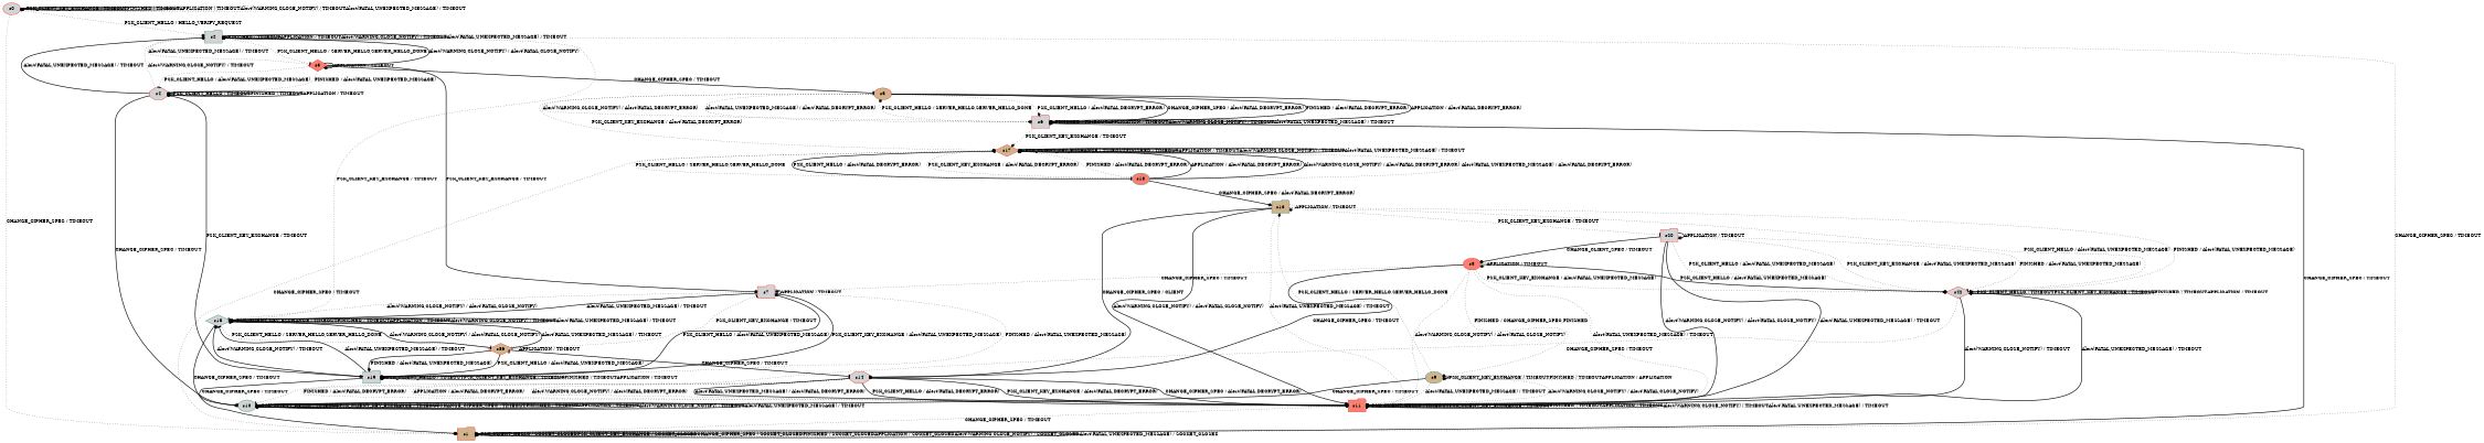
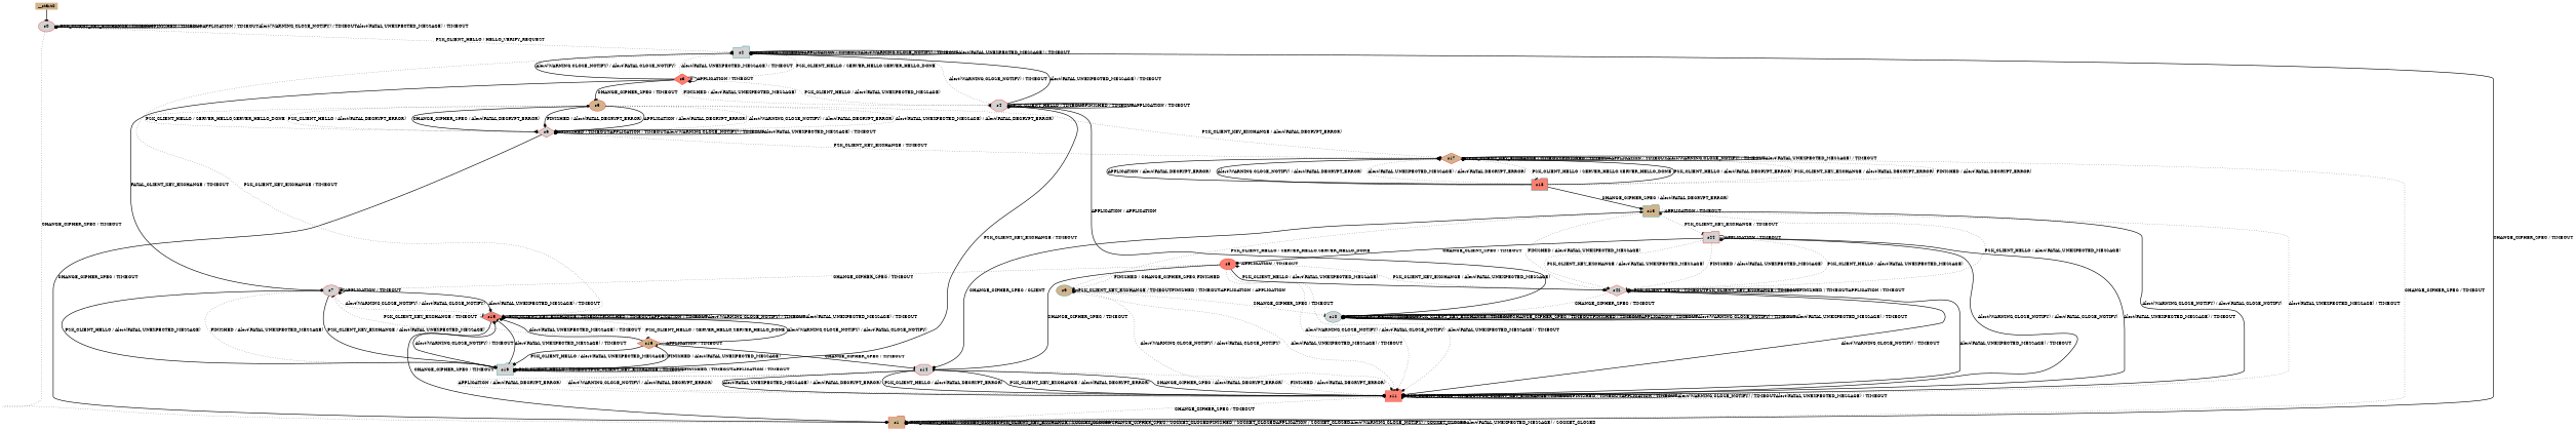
  digraph {
    node [color=red fillcolor=lightgrey shape=folder style=filled]
    edge [arrowhead=tee style=dotted]
    n1 [label=s0 shape=ellipse]
    n2 [fillcolor=tan label=s1]
    n3 [color=teal label=s2]
    n4 [fillcolor=salmon label=s3 shape=diamond]
-   n5 [color=teal label=s15 shape=diamond]
+   n5 [color=teal fillcolor=salmon label=s15 shape=diamond]
    n6 [label=s4 shape=octagon]
    n7 [fillcolor=tan label=s5 shape=ellipse]
-   n8 [label=s7]
-   n9 [fillcolor=tan label=s86 shape=diamond]
+   n8 [label=s7 shape=ellipse]
+   n9 [fillcolor=tan label=s16 shape=diamond]
    n10 [color=teal label=s10 shape=ellipse]
    n11 [color=teal label=s19]
-   n12 [label=s6]
+   n12 [label=s6 shape=diamond]
    n13 [fillcolor=tan label=s17 shape=diamond]
-   n14 [color=teal fillcolor=salmon label=s18 shape=ellipse]
+   n14 [color=teal fillcolor=salmon label=s18]
    n15 [fillcolor=salmon label=s8 shape=ellipse]
    n16 [color=teal fillcolor=tan label=s9 shape=ellipse]
    n17 [fillcolor=salmon label=s11]
    n18 [label=s42 shape=diamond]
    n19 [label=s14 shape=octagon]
    n20 [color=teal fillcolor=tan label=s13]
-   n21 [label=s20]
+   n21 [label=s24]
+   __start0 [color=teal fillcolor=tan height=0 shape=none width=0]
    n1 -> n1 [arrowhead=diamond label="PSK_CLIENT_KEY_EXCHANGE / TIMEOUT"]
    n1 -> n1 [arrowhead=diamond label="FINISHED / TIMEOUT" style=bold]
    n1 -> n1 [arrowhead=diamond label="APPLICATION / TIMEOUT" style=bold]
    n1 -> n1 [arrowhead=dot label="Alert(WARNING,CLOSE_NOTIFY) / TIMEOUT"]
    n1 -> n1 [label="Alert(FATAL,UNEXPECTED_MESSAGE) / TIMEOUT"]
    n1 -> n2 [arrowhead=diamond label="CHANGE_CIPHER_SPEC / TIMEOUT"]
    n1 -> n3 [arrowhead=dot label="PSK_CLIENT_HELLO / HELLO_VERIFY_REQUEST"]
    n2 -> n2 [arrowhead=dot label="PSK_CLIENT_HELLO / SOCKET_CLOSED"]
    n2 -> n2 [arrowhead=dot label="PSK_CLIENT_KEY_EXCHANGE / SOCKET_CLOSED"]
    n2 -> n2 [arrowhead=dot label="CHANGE_CIPHER_SPEC / SOCKET_CLOSED" style=bold]
    n2 -> n2 [label="FINISHED / SOCKET_CLOSED"]
    n2 -> n2 [arrowhead=dot label="APPLICATION / SOCKET_CLOSED"]
    n2 -> n2 [label="Alert(WARNING,CLOSE_NOTIFY) / SOCKET_CLOSED"]
    n2 -> n2 [arrowhead=diamond label="Alert(FATAL,UNEXPECTED_MESSAGE) / SOCKET_CLOSED" style=bold]
-   n3 -> n2 [arrowhead=dot label="CHANGE_CIPHER_SPEC / TIMEOUT"]
+   n3 -> n2 [arrowhead=dot label="CHANGE_CIPHER_SPEC / TIMEOUT" style=bold]
    n3 -> n3 [arrowhead=dot label="FINISHED / TIMEOUT" style=bold]
    n3 -> n3 [arrowhead=dot label="APPLICATION / TIMEOUT" style=bold]
    n3 -> n3 [arrowhead=diamond label="Alert(WARNING,CLOSE_NOTIFY) / TIMEOUT"]
    n3 -> n3 [arrowhead=dot label="Alert(FATAL,UNEXPECTED_MESSAGE) / TIMEOUT" style=bold]
    n3 -> n4 [label="PSK_CLIENT_HELLO / SERVER_HELLO,SERVER_HELLO_DONE"]
    n3 -> n5 [label="PSK_CLIENT_KEY_EXCHANGE / TIMEOUT"]
    n4 -> n3 [arrowhead=diamond label="Alert(WARNING,CLOSE_NOTIFY) / Alert(FATAL,CLOSE_NOTIFY)" style=bold]
    n4 -> n3 [label="Alert(FATAL,UNEXPECTED_MESSAGE) / TIMEOUT"]
    n4 -> n4 [arrowhead=diamond label="APPLICATION / TIMEOUT" style=bold]
    n4 -> n6 [label="PSK_CLIENT_HELLO / Alert(FATAL,UNEXPECTED_MESSAGE)"]
    n4 -> n6 [arrowhead=dot label="FINISHED / Alert(FATAL,UNEXPECTED_MESSAGE)"]
    n4 -> n7 [label="CHANGE_CIPHER_SPEC / TIMEOUT" style=bold]
-   n4 -> n8 [arrowhead=dot label="PSK_CLIENT_KEY_EXCHANGE / TIMEOUT" style=bold]
+   n4 -> n8 [arrowhead=dot label="FATAL_CLIENT_KEY_EXCHANGE / TIMEOUT" style=bold]
    n5 -> n2 [arrowhead=diamond label="CHANGE_CIPHER_SPEC / TIMEOUT" style=bold]
    n5 -> n5 [label="PSK_CLIENT_KEY_EXCHANGE / TIMEOUT"]
    n5 -> n5 [arrowhead=diamond label="FINISHED / TIMEOUT"]
    n5 -> n5 [label="APPLICATION / TIMEOUT"]
    n5 -> n5 [label="Alert(WARNING,CLOSE_NOTIFY) / TIMEOUT" style=bold]
    n5 -> n5 [arrowhead=diamond label="Alert(FATAL,UNEXPECTED_MESSAGE) / TIMEOUT" style=bold]
    n5 -> n9 [label="PSK_CLIENT_HELLO / SERVER_HELLO,SERVER_HELLO_DONE"]
    n6 -> n3 [label="Alert(WARNING,CLOSE_NOTIFY) / TIMEOUT"]
    n6 -> n3 [arrowhead=dot label="Alert(FATAL,UNEXPECTED_MESSAGE) / TIMEOUT" style=bold]
    n6 -> n6 [label="PSK_CLIENT_HELLO / TIMEOUT" style=bold]
    n6 -> n6 [arrowhead=dot label="FINISHED / TIMEOUT" style=bold]
    n6 -> n6 [arrowhead=diamond label="APPLICATION / TIMEOUT" style=bold]
-   n6 -> n10 [arrowhead=diamond label="CHANGE_CIPHER_SPEC / TIMEOUT" style=bold]
+   n6 -> n10 [arrowhead=diamond label="APPLICATION / APPLICATION" style=bold]
    n6 -> n11 [arrowhead=diamond label="PSK_CLIENT_KEY_EXCHANGE / TIMEOUT" style=bold]
    n7 -> n12 [arrowhead=diamond label="PSK_CLIENT_HELLO / Alert(FATAL,DECRYPT_ERROR)"]
    n7 -> n12 [label="CHANGE_CIPHER_SPEC / Alert(FATAL,DECRYPT_ERROR)" style=bold]
    n7 -> n12 [arrowhead=diamond label="FINISHED / Alert(FATAL,DECRYPT_ERROR)" style=bold]
    n7 -> n12 [arrowhead=dot label="APPLICATION / Alert(FATAL,DECRYPT_ERROR)" style=bold]
    n7 -> n12 [arrowhead=diamond label="Alert(WARNING,CLOSE_NOTIFY) / Alert(FATAL,DECRYPT_ERROR)"]
    n7 -> n12 [label="Alert(FATAL,UNEXPECTED_MESSAGE) / Alert(FATAL,DECRYPT_ERROR)"]
    n7 -> n13 [arrowhead=dot label="PSK_CLIENT_KEY_EXCHANGE / Alert(FATAL,DECRYPT_ERROR)"]
    n8 -> n5 [label="Alert(WARNING,CLOSE_NOTIFY) / Alert(FATAL,CLOSE_NOTIFY)"]
    n8 -> n5 [arrowhead=diamond label="Alert(FATAL,UNEXPECTED_MESSAGE) / TIMEOUT" style=bold]
    n8 -> n8 [arrowhead=dot label="APPLICATION / TIMEOUT" style=bold]
    n8 -> n11 [arrowhead=diamond label="PSK_CLIENT_HELLO / Alert(FATAL,UNEXPECTED_MESSAGE)" style=bold]
    n8 -> n11 [arrowhead=diamond label="PSK_CLIENT_KEY_EXCHANGE / Alert(FATAL,UNEXPECTED_MESSAGE)" style=bold]
    n8 -> n11 [label="FINISHED / Alert(FATAL,UNEXPECTED_MESSAGE)"]
    n9 -> n5 [label="Alert(WARNING,CLOSE_NOTIFY) / Alert(FATAL,CLOSE_NOTIFY)" style=bold]
    n9 -> n5 [arrowhead=diamond label="Alert(FATAL,UNEXPECTED_MESSAGE) / TIMEOUT" style=bold]
    n9 -> n8 [label="PSK_CLIENT_KEY_EXCHANGE / TIMEOUT"]
    n9 -> n9 [label="APPLICATION / TIMEOUT"]
    n9 -> n11 [arrowhead=dot label="PSK_CLIENT_HELLO / Alert(FATAL,UNEXPECTED_MESSAGE)" style=bold]
    n9 -> n11 [arrowhead=diamond label="FINISHED / Alert(FATAL,UNEXPECTED_MESSAGE)" style=bold]
    n9 -> n19 [label="CHANGE_CIPHER_SPEC / TIMEOUT" style=bold]
    n10 -> n10 [arrowhead=dot label="PSK_CLIENT_HELLO / TIMEOUT" style=bold]
    n10 -> n10 [arrowhead=dot label="PSK_CLIENT_KEY_EXCHANGE / TIMEOUT" style=bold]
    n10 -> n10 [label="CHANGE_CIPHER_SPEC / TIMEOUT" style=bold]
    n10 -> n10 [label="FINISHED / TIMEOUT"]
    n10 -> n10 [arrowhead=dot label="APPLICATION / TIMEOUT" style=bold]
    n10 -> n10 [arrowhead=diamond label="Alert(WARNING,CLOSE_NOTIFY) / TIMEOUT" style=bold]
    n10 -> n10 [arrowhead=diamond label="Alert(FATAL,UNEXPECTED_MESSAGE) / TIMEOUT" style=bold]
    n11 -> n5 [arrowhead=dot label="Alert(WARNING,CLOSE_NOTIFY) / TIMEOUT" style=bold]
    n11 -> n5 [label="Alert(FATAL,UNEXPECTED_MESSAGE) / TIMEOUT" style=bold]
-   n11 -> n10 [label="CHANGE_CIPHER_SPEC / TIMEOUT" style=bold]
    n11 -> n11 [arrowhead=dot label="PSK_CLIENT_HELLO / TIMEOUT" style=bold]
    n11 -> n11 [arrowhead=dot label="PSK_CLIENT_KEY_EXCHANGE / TIMEOUT"]
    n11 -> n11 [label="FINISHED / TIMEOUT" style=bold]
    n11 -> n11 [arrowhead=diamond label="APPLICATION / TIMEOUT"]
    n12 -> n2 [arrowhead=diamond label="CHANGE_CIPHER_SPEC / TIMEOUT" style=bold]
    n12 -> n7 [arrowhead=dot label="PSK_CLIENT_HELLO / SERVER_HELLO,SERVER_HELLO_DONE"]
    n12 -> n12 [label="FINISHED / TIMEOUT" style=bold]
    n12 -> n12 [arrowhead=diamond label="APPLICATION / TIMEOUT"]
    n12 -> n12 [label="Alert(WARNING,CLOSE_NOTIFY) / TIMEOUT"]
    n12 -> n12 [arrowhead=dot label="Alert(FATAL,UNEXPECTED_MESSAGE) / TIMEOUT" style=bold]
    n12 -> n13 [arrowhead=diamond label="PSK_CLIENT_KEY_EXCHANGE / TIMEOUT"]
    n13 -> n2 [arrowhead=dot label="CHANGE_CIPHER_SPEC / TIMEOUT"]
    n13 -> n13 [label="PSK_CLIENT_KEY_EXCHANGE / TIMEOUT"]
    n13 -> n13 [arrowhead=diamond label="FINISHED / TIMEOUT"]
    n13 -> n13 [arrowhead=dot label="APPLICATION / TIMEOUT" style=bold]
    n13 -> n13 [arrowhead=dot label="Alert(WARNING,CLOSE_NOTIFY) / TIMEOUT"]
    n13 -> n13 [arrowhead=diamond label="Alert(FATAL,UNEXPECTED_MESSAGE) / TIMEOUT" style=bold]
    n13 -> n14 [label="PSK_CLIENT_HELLO / SERVER_HELLO,SERVER_HELLO_DONE"]
    n14 -> n13 [label="PSK_CLIENT_HELLO / Alert(FATAL,DECRYPT_ERROR)" style=bold]
    n14 -> n13 [arrowhead=dot label="PSK_CLIENT_KEY_EXCHANGE / Alert(FATAL,DECRYPT_ERROR)"]
    n14 -> n13 [arrowhead=diamond label="FINISHED / Alert(FATAL,DECRYPT_ERROR)"]
    n14 -> n13 [arrowhead=diamond label="APPLICATION / Alert(FATAL,DECRYPT_ERROR)" style=bold]
    n14 -> n13 [label="Alert(WARNING,CLOSE_NOTIFY) / Alert(FATAL,DECRYPT_ERROR)" style=bold]
    n14 -> n13 [arrowhead=dot label="Alert(FATAL,UNEXPECTED_MESSAGE) / Alert(FATAL,DECRYPT_ERROR)"]
    n14 -> n20 [arrowhead=diamond label="CHANGE_CIPHER_SPEC / Alert(FATAL,DECRYPT_ERROR)" style=bold]
    n15 -> n8 [arrowhead=diamond label="CHANGE_CIPHER_SPEC / TIMEOUT"]
    n15 -> n15 [arrowhead=diamond label="APPLICATION / TIMEOUT"]
    n15 -> n16 [arrowhead=dot label="FINISHED / CHANGE_CIPHER_SPEC,FINISHED"]
    n15 -> n17 [arrowhead=dot label="Alert(WARNING,CLOSE_NOTIFY) / Alert(FATAL,CLOSE_NOTIFY)"]
    n15 -> n17 [arrowhead=diamond label="Alert(FATAL,UNEXPECTED_MESSAGE) / TIMEOUT"]
    n15 -> n18 [arrowhead=diamond label="PSK_CLIENT_HELLO / Alert(FATAL,UNEXPECTED_MESSAGE)" style=bold]
    n15 -> n18 [arrowhead=diamond label="PSK_CLIENT_KEY_EXCHANGE / Alert(FATAL,UNEXPECTED_MESSAGE)"]
    n15 -> n19 [label="CHANGE_CIPHER_SPEC / TIMEOUT" style=bold]
-   n16 -> n10 [label="CHANGE_CIPHER_SPEC / TIMEOUT" style=bold]
+   n16 -> n10 [label="CHANGE_CIPHER_SPEC / TIMEOUT"]
    n16 -> n16 [label="PSK_CLIENT_KEY_EXCHANGE / TIMEOUT" style=bold]
    n16 -> n16 [label="FINISHED / TIMEOUT"]
    n16 -> n16 [arrowhead=diamond label="APPLICATION / APPLICATION"]
    n16 -> n17 [arrowhead=diamond label="Alert(WARNING,CLOSE_NOTIFY) / Alert(FATAL,CLOSE_NOTIFY)"]
    n16 -> n17 [label="Alert(FATAL,UNEXPECTED_MESSAGE) / TIMEOUT"]
    n16 -> n20 [arrowhead=diamond label="PSK_CLIENT_HELLO / SERVER_HELLO,SERVER_HELLO_DONE"]
    n17 -> n2 [label="CHANGE_CIPHER_SPEC / TIMEOUT"]
    n17 -> n17 [label="PSK_CLIENT_HELLO / TIMEOUT"]
    n17 -> n17 [label="PSK_CLIENT_KEY_EXCHANGE / TIMEOUT"]
    n17 -> n17 [label="FINISHED / TIMEOUT" style=bold]
    n17 -> n17 [arrowhead=dot label="APPLICATION / TIMEOUT"]
    n17 -> n17 [label="Alert(WARNING,CLOSE_NOTIFY) / TIMEOUT" style=bold]
    n17 -> n17 [label="Alert(FATAL,UNEXPECTED_MESSAGE) / TIMEOUT"]
    n18 -> n10 [label="CHANGE_CIPHER_SPEC / TIMEOUT"]
    n18 -> n17 [arrowhead=diamond label="Alert(WARNING,CLOSE_NOTIFY) / TIMEOUT" style=bold]
    n18 -> n17 [label="Alert(FATAL,UNEXPECTED_MESSAGE) / TIMEOUT" style=bold]
    n18 -> n18 [arrowhead=dot label="PSK_CLIENT_HELLO / TIMEOUT"]
    n18 -> n18 [arrowhead=diamond label="PSK_CLIENT_KEY_EXCHANGE / TIMEOUT"]
    n18 -> n18 [arrowhead=diamond label="FINISHED / TIMEOUT" style=bold]
    n18 -> n18 [arrowhead=diamond label="APPLICATION / TIMEOUT"]
    n19 -> n17 [arrowhead=dot label="PSK_CLIENT_HELLO / Alert(FATAL,DECRYPT_ERROR)" style=bold]
    n19 -> n17 [label="PSK_CLIENT_KEY_EXCHANGE / Alert(FATAL,DECRYPT_ERROR)" style=bold]
    n19 -> n17 [arrowhead=dot label="CHANGE_CIPHER_SPEC / Alert(FATAL,DECRYPT_ERROR)" style=bold]
    n19 -> n17 [label="FINISHED / Alert(FATAL,DECRYPT_ERROR)"]
    n19 -> n17 [arrowhead=dot label="APPLICATION / Alert(FATAL,DECRYPT_ERROR)"]
    n19 -> n17 [label="Alert(WARNING,CLOSE_NOTIFY) / Alert(FATAL,DECRYPT_ERROR)"]
    n19 -> n17 [arrowhead=dot label="Alert(FATAL,UNEXPECTED_MESSAGE) / Alert(FATAL,DECRYPT_ERROR)" style=bold]
    n20 -> n17 [arrowhead=diamond label="Alert(WARNING,CLOSE_NOTIFY) / Alert(FATAL,CLOSE_NOTIFY)" style=bold]
    n20 -> n17 [arrowhead=diamond label="Alert(FATAL,UNEXPECTED_MESSAGE) / TIMEOUT"]
    n20 -> n18 [arrowhead=diamond label="PSK_CLIENT_HELLO / Alert(FATAL,UNEXPECTED_MESSAGE)"]
    n20 -> n18 [label="FINISHED / Alert(FATAL,UNEXPECTED_MESSAGE)"]
    n20 -> n19 [arrowhead=dot label="CHANGE_CIPHER_SPEC / CLIENT" style=bold]
    n20 -> n20 [arrowhead=dot label="APPLICATION / TIMEOUT"]
    n20 -> n21 [label="PSK_CLIENT_KEY_EXCHANGE / TIMEOUT"]
    n21 -> n15 [arrowhead=dot label="CHANGE_CLIENT_SPEC / TIMEOUT" style=bold]
    n21 -> n17 [arrowhead=diamond label="Alert(WARNING,CLOSE_NOTIFY) / Alert(FATAL,CLOSE_NOTIFY)" style=bold]
    n21 -> n17 [arrowhead=diamond label="Alert(FATAL,UNEXPECTED_MESSAGE) / TIMEOUT" style=bold]
    n21 -> n18 [label="PSK_CLIENT_HELLO / Alert(FATAL,UNEXPECTED_MESSAGE)"]
    n21 -> n18 [arrowhead=dot label="PSK_CLIENT_KEY_EXCHANGE / Alert(FATAL,UNEXPECTED_MESSAGE)"]
    n21 -> n18 [label="FINISHED / Alert(FATAL,UNEXPECTED_MESSAGE)"]
    n21 -> n21 [arrowhead=diamond label="APPLICATION / TIMEOUT" style=bold]
+   __start0 -> n1 [style=bold]
  }
